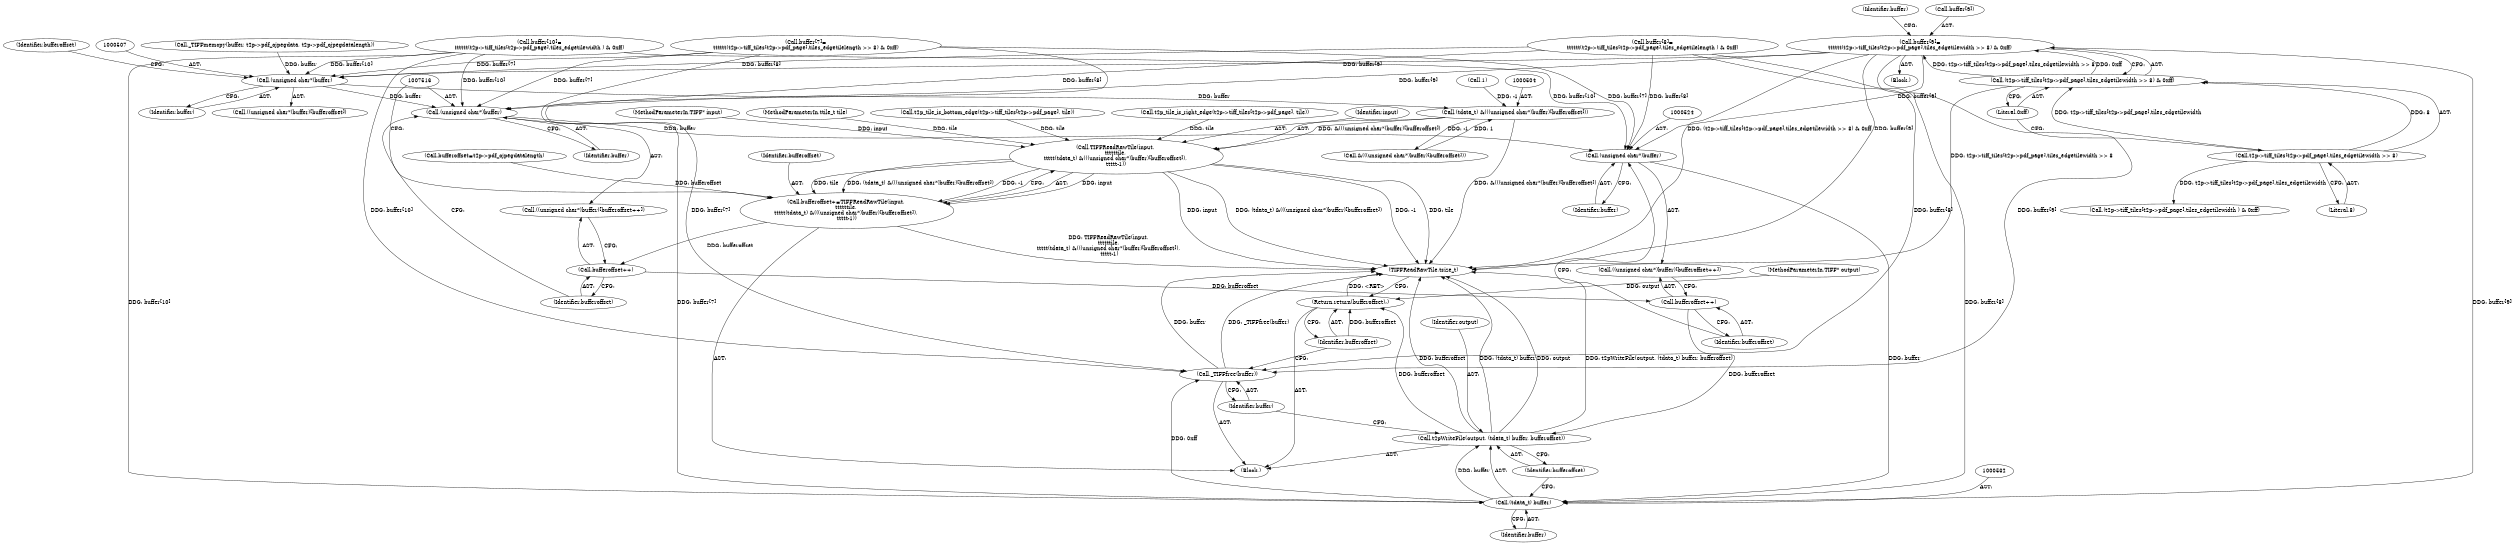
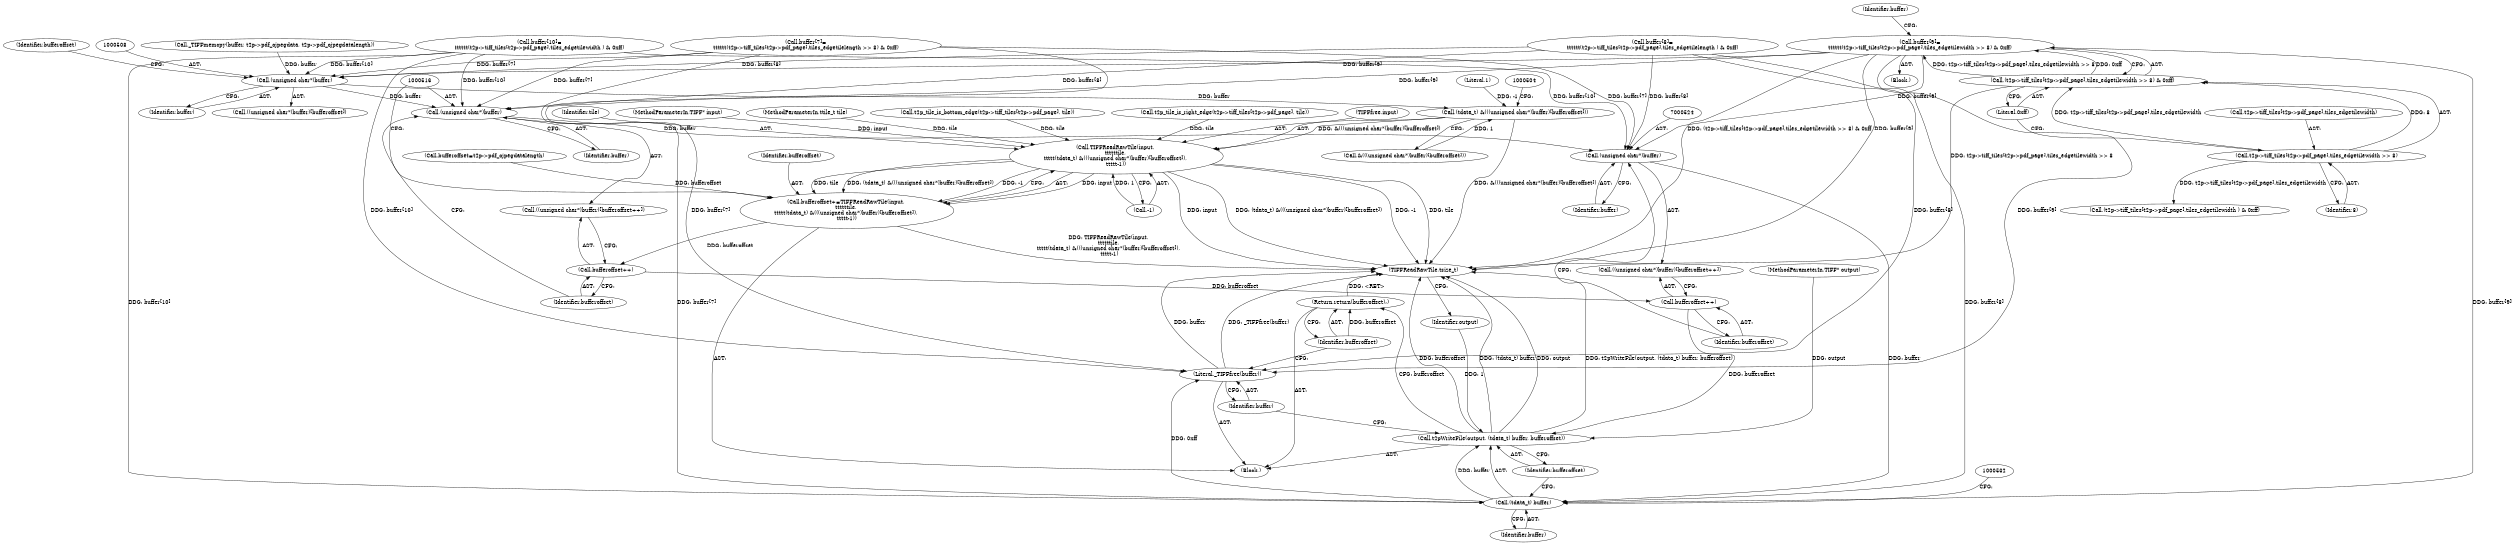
  digraph {
    n1 [label="(Call,buffer[9]=\n\t\t\t\t\t\t(t2p->tiff_tiles[t2p->pdf_page].tiles_edgetilewidth >> 8) & 0xff)"]
    n2 [label="(Call,(t2p->tiff_tiles[t2p->pdf_page].tiles_edgetilewidth >> 8) & 0xff)"]
    n3 [label="(Call,(unsigned char*)buffer)"]
    n4 [label="(Call,(unsigned char*)buffer)"]
    n5 [label="(Call,(unsigned char*)buffer)"]
    n6 [label="(Call,(tdata_t) buffer)"]
-   n7 [label="(Call,_TIFFfree(buffer))"]
+   n7 [label="(Literal,_TIFFfree(buffer))"]
    n8 [label="(TIFFReadRawTile,tsize_t)"]
    n9 [label="(Block,)"]
    n10 [label="(Literal,0xff)"]
    n11 [label="(Call,(tdata_t) &(((unsigned char*)buffer)[bufferoffset]))"]
    n12 [label="(Call,((unsigned char*)buffer)[bufferoffset])"]
    n13 [label="(Identifier,buffer)"]
    n14 [label="(Call,((unsigned char*)buffer)[bufferoffset++])"]
    n15 [label="(Identifier,buffer)"]
    n16 [label="(Call,((unsigned char*)buffer)[bufferoffset++])"]
    n17 [label="(Identifier,buffer)"]
    n18 [label="(Call,t2pWriteFile(output, (tdata_t) buffer, bufferoffset))"]
    n19 [label="(Identifier,buffer)"]
    n20 [label="(Block,)"]
    n21 [label="(Identifier,buffer)"]
    n22 [label="(Return,return(bufferoffset);)"]
    n23 [label="(Call,t2p->tiff_tiles[t2p->pdf_page].tiles_edgetilewidth >> 8)"]
-   n24 [label="(Literal,8)"]
+   n24 [label="(Identifier,8)"]
    n25 [label="(Call,(t2p->tiff_tiles[t2p->pdf_page].tiles_edgetilewidth ) & 0xff)"]
    n26 [label="(Call,TIFFReadRawTile(input, \n\t\t\t\t\ttile, \n\t\t\t\t\t(tdata_t) &(((unsigned char*)buffer)[bufferoffset]), \n\t\t\t\t\t-1))"]
    n27 [label="(Call,&(((unsigned char*)buffer)[bufferoffset]))"]
    n28 [label="(Call,bufferoffset+=TIFFReadRawTile(input, \n\t\t\t\t\ttile, \n\t\t\t\t\t(tdata_t) &(((unsigned char*)buffer)[bufferoffset]), \n\t\t\t\t\t-1))"]
+   n29 [label="(Call,-1)"]
    n30 [label="(Call,bufferoffset++)"]
    n31 [label="(Call,bufferoffset++)"]
    n32 [label="(Identifier,bufferoffset)"]
    n33 [label="(Identifier,bufferoffset)"]
    n34 [label="(Identifier,bufferoffset)"]
    n35 [label="(Identifier,bufferoffset)"]
+   n36 [label="(Identifier,tile)"]
    n37 [label="(Identifier,bufferoffset)"]
-   n38 [label="(Call,1)"]
+   n38 [label="(Literal,1)"]
    n39 [label="(Call,bufferoffset=t2p->pdf_ojpegdatalength)"]
    n40 [label="(Identifier,buffer)"]
    n41 [label="(MethodParameterIn,TIFF* input)"]
    n42 [label="(Identifier,output)"]
    n43 [label="(Call,buffer[10]=\n\t\t\t\t\t\t(t2p->tiff_tiles[t2p->pdf_page].tiles_edgetilewidth ) & 0xff)"]
    n44 [label="(MethodParameterIn,TIFF* output)"]
    n45 [label="(MethodParameterIn,ttile_t tile)"]
    n46 [label="(Call,t2p_tile_is_bottom_edge(t2p->tiff_tiles[t2p->pdf_page], tile))"]
    n47 [label="(Identifier,bufferoffset)"]
    n48 [label="(Call,buffer[8]=\n\t\t\t\t\t\t(t2p->tiff_tiles[t2p->pdf_page].tiles_edgetilelength ) & 0xff)"]
    n49 [label="(Call,t2p_tile_is_right_edge(t2p->tiff_tiles[t2p->pdf_page], tile))"]
+   n50 [label="(Call,t2p->tiff_tiles[t2p->pdf_page].tiles_edgetilewidth)"]
    n51 [label="(Call,_TIFFmemcpy(buffer, t2p->pdf_ojpegdata, t2p->pdf_ojpegdatalength))"]
-   n52 [label="(Identifier,input)"]
-   n53 [label="(Call,buffer[9])"]
+   n52 [label="(TIFFfree,input)"]
    n54 [label="(Call,buffer[7]=\n\t\t\t\t\t\t(t2p->tiff_tiles[t2p->pdf_page].tiles_edgetilelength >> 8) & 0xff)"]
-   1000508 [label=1000507]
+   1000508
    1000504
-   1000516 [label=1007516]
-   1000524
+   1000516
+   1000524 [label=7000524]
    1000532
    n1 -> n2 [label="CFG: "]
    n1 -> n3 [label="DDG: buffer[9]"]
    n1 -> n4 [label="DDG: buffer[9]"]
    n1 -> n5 [label="DDG: buffer[9]"]
    n1 -> n6 [label="DDG: buffer[9]"]
    n1 -> n7 [label="DDG: buffer[9]"]
    n1 -> n8 [label="DDG: (t2p->tiff_tiles[t2p->pdf_page].tiles_edgetilewidth >> 8) & 0xff"]
    n1 -> n8 [label="DDG: buffer[9]"]
    n1 -> n9 [label="AST: "]
    n2 -> n1 [label="AST: "]
    n2 -> n1 [label="DDG: t2p->tiff_tiles[t2p->pdf_page].tiles_edgetilewidth >> 8"]
    n2 -> n1 [label="DDG: 0xff"]
    n2 -> n8 [label="DDG: t2p->tiff_tiles[t2p->pdf_page].tiles_edgetilewidth >> 8"]
    n2 -> n10 [label="CFG: "]
    n3 -> n4 [label="DDG: buffer"]
    n3 -> n11 [label="DDG: buffer"]
    n3 -> n12 [label="AST: "]
    n3 -> n13 [label="CFG: "]
    n4 -> n5 [label="DDG: buffer"]
    n4 -> n14 [label="AST: "]
    n4 -> n15 [label="CFG: "]
    n5 -> n6 [label="DDG: buffer"]
    n5 -> n16 [label="AST: "]
    n5 -> n17 [label="CFG: "]
    n6 -> n7 [label="DDG: 0xff"]
    n6 -> n18 [label="AST: "]
    n6 -> n18 [label="DDG: buffer"]
    n6 -> n19 [label="CFG: "]
    n7 -> n8 [label="DDG: buffer"]
    n7 -> n8 [label="DDG: _TIFFfree(buffer)"]
    n7 -> n20 [label="AST: "]
    n7 -> n21 [label="CFG: "]
-   n8 -> n22 [label="CFG: "]
+   n8 -> n42 [label="CFG: "]
    n10 -> n2 [label="AST: "]
    n10 -> n23 [label="CFG: "]
    n11 -> n8 [label="DDG: &(((unsigned char*)buffer)[bufferoffset])"]
    n11 -> n26 [label="AST: "]
    n11 -> n26 [label="DDG: &(((unsigned char*)buffer)[bufferoffset])"]
-   n11 -> n27 [label="DDG: -1"]
+   n11 -> n27 [label="CFG: "]
    n13 -> n3 [label="AST: "]
    n14 -> n30 [label="CFG: "]
    n15 -> n4 [label="AST: "]
    n16 -> n31 [label="CFG: "]
    n17 -> n5 [label="AST: "]
    n18 -> n8 [label="DDG: (tdata_t) buffer"]
    n18 -> n8 [label="DDG: output"]
    n18 -> n8 [label="DDG: t2pWriteFile(output, (tdata_t) buffer, bufferoffset)"]
    n18 -> n8 [label="DDG: bufferoffset"]
    n18 -> n20 [label="AST: "]
-   n18 -> n22 [label="DDG: bufferoffset"]
+   n18 -> n22 [label="CFG: bufferoffset"]
    n18 -> n34 [label="CFG: "]
    n19 -> n6 [label="AST: "]
    n21 -> n7 [label="AST: "]
    n21 -> n18 [label="CFG: "]
    n22 -> n8 [label="DDG: <RET>"]
    n22 -> n20 [label="AST: "]
    n22 -> n35 [label="CFG: "]
    n23 -> n2 [label="AST: "]
    n23 -> n2 [label="DDG: t2p->tiff_tiles[t2p->pdf_page].tiles_edgetilewidth"]
    n23 -> n2 [label="DDG: 8"]
    n23 -> n24 [label="CFG: "]
    n23 -> n25 [label="DDG: t2p->tiff_tiles[t2p->pdf_page].tiles_edgetilewidth"]
    n24 -> n23 [label="AST: "]
    n26 -> n8 [label="DDG: (tdata_t) &(((unsigned char*)buffer)[bufferoffset])"]
    n26 -> n8 [label="DDG: -1"]
    n26 -> n8 [label="DDG: tile"]
    n26 -> n8 [label="DDG: input"]
    n26 -> n28 [label="AST: "]
    n26 -> n28 [label="DDG: input"]
    n26 -> n28 [label="DDG: tile"]
    n26 -> n28 [label="DDG: (tdata_t) &(((unsigned char*)buffer)[bufferoffset])"]
    n26 -> n28 [label="DDG: -1"]
+   n26 -> n29 [label="CFG: "]
    n27 -> n11 [label="DDG: 1"]
    n28 -> n8 [label="DDG: TIFFReadRawTile(input, \n\t\t\t\t\ttile, \n\t\t\t\t\t(tdata_t) &(((unsigned char*)buffer)[bufferoffset]), \n\t\t\t\t\t-1)"]
    n28 -> n20 [label="AST: "]
    n28 -> n26 [label="CFG: "]
    n28 -> n30 [label="DDG: bufferoffset"]
+   n29 -> n26 [label="AST: "]
+   n29 -> n26 [label="DDG: 1"]
    n30 -> n14 [label="AST: "]
    n30 -> n31 [label="DDG: bufferoffset"]
    n30 -> n32 [label="CFG: "]
    n31 -> n16 [label="AST: "]
    n31 -> n18 [label="DDG: bufferoffset"]
    n31 -> n33 [label="CFG: "]
    n32 -> n4 [label="CFG: "]
    n32 -> n30 [label="AST: "]
    n33 -> n5 [label="CFG: "]
    n33 -> n31 [label="AST: "]
    n34 -> n6 [label="CFG: "]
    n34 -> n18 [label="AST: "]
    n35 -> n7 [label="CFG: "]
    n35 -> n22 [label="AST: "]
    n35 -> n22 [label="DDG: bufferoffset"]
+   n36 -> n26 [label="AST: "]
    n37 -> n28 [label="AST: "]
    n38 -> n11 [label="DDG: -1"]
    n39 -> n28 [label="DDG: bufferoffset"]
    n40 -> n1 [label="CFG: "]
    n41 -> n26 [label="DDG: input"]
-   n42 -> n18 [label="AST: "]
+   n42 -> n18 [label="DDG: 1"]
    n43 -> n3 [label="DDG: buffer[10]"]
    n43 -> n4 [label="DDG: buffer[10]"]
    n43 -> n5 [label="DDG: buffer[10]"]
    n43 -> n6 [label="DDG: buffer[10]"]
    n43 -> n7 [label="DDG: buffer[10]"]
-   n44 -> n22 [label="DDG: output"]
+   n44 -> n18 [label="DDG: output"]
    n45 -> n26 [label="DDG: tile"]
    n46 -> n26 [label="DDG: tile"]
    n47 -> n3 [label="CFG: "]
    n48 -> n3 [label="DDG: buffer[8]"]
    n48 -> n4 [label="DDG: buffer[8]"]
    n48 -> n5 [label="DDG: buffer[8]"]
    n48 -> n6 [label="DDG: buffer[8]"]
    n48 -> n7 [label="DDG: buffer[8]"]
    n49 -> n26 [label="DDG: tile"]
+   n50 -> n23 [label="AST: "]
    n51 -> n3 [label="DDG: buffer"]
    n52 -> n26 [label="AST: "]
-   n53 -> n1 [label="AST: "]
    n54 -> n3 [label="DDG: buffer[7]"]
    n54 -> n4 [label="DDG: buffer[7]"]
    n54 -> n5 [label="DDG: buffer[7]"]
    n54 -> n6 [label="DDG: buffer[7]"]
    n54 -> n7 [label="DDG: buffer[7]"]
    1000508 -> n3 [label="AST: "]
-   1000504 -> n11 [label="AST: "]
+   1000504 -> n11 [label="CFG: "]
    1000516 -> n4 [label="AST: "]
    1000516 -> n28 [label="CFG: "]
    1000524 -> n5 [label="AST: "]
-   1000532 -> n6 [label="AST: "]
+   1000532 -> n6 [label="CFG: "]
  }
